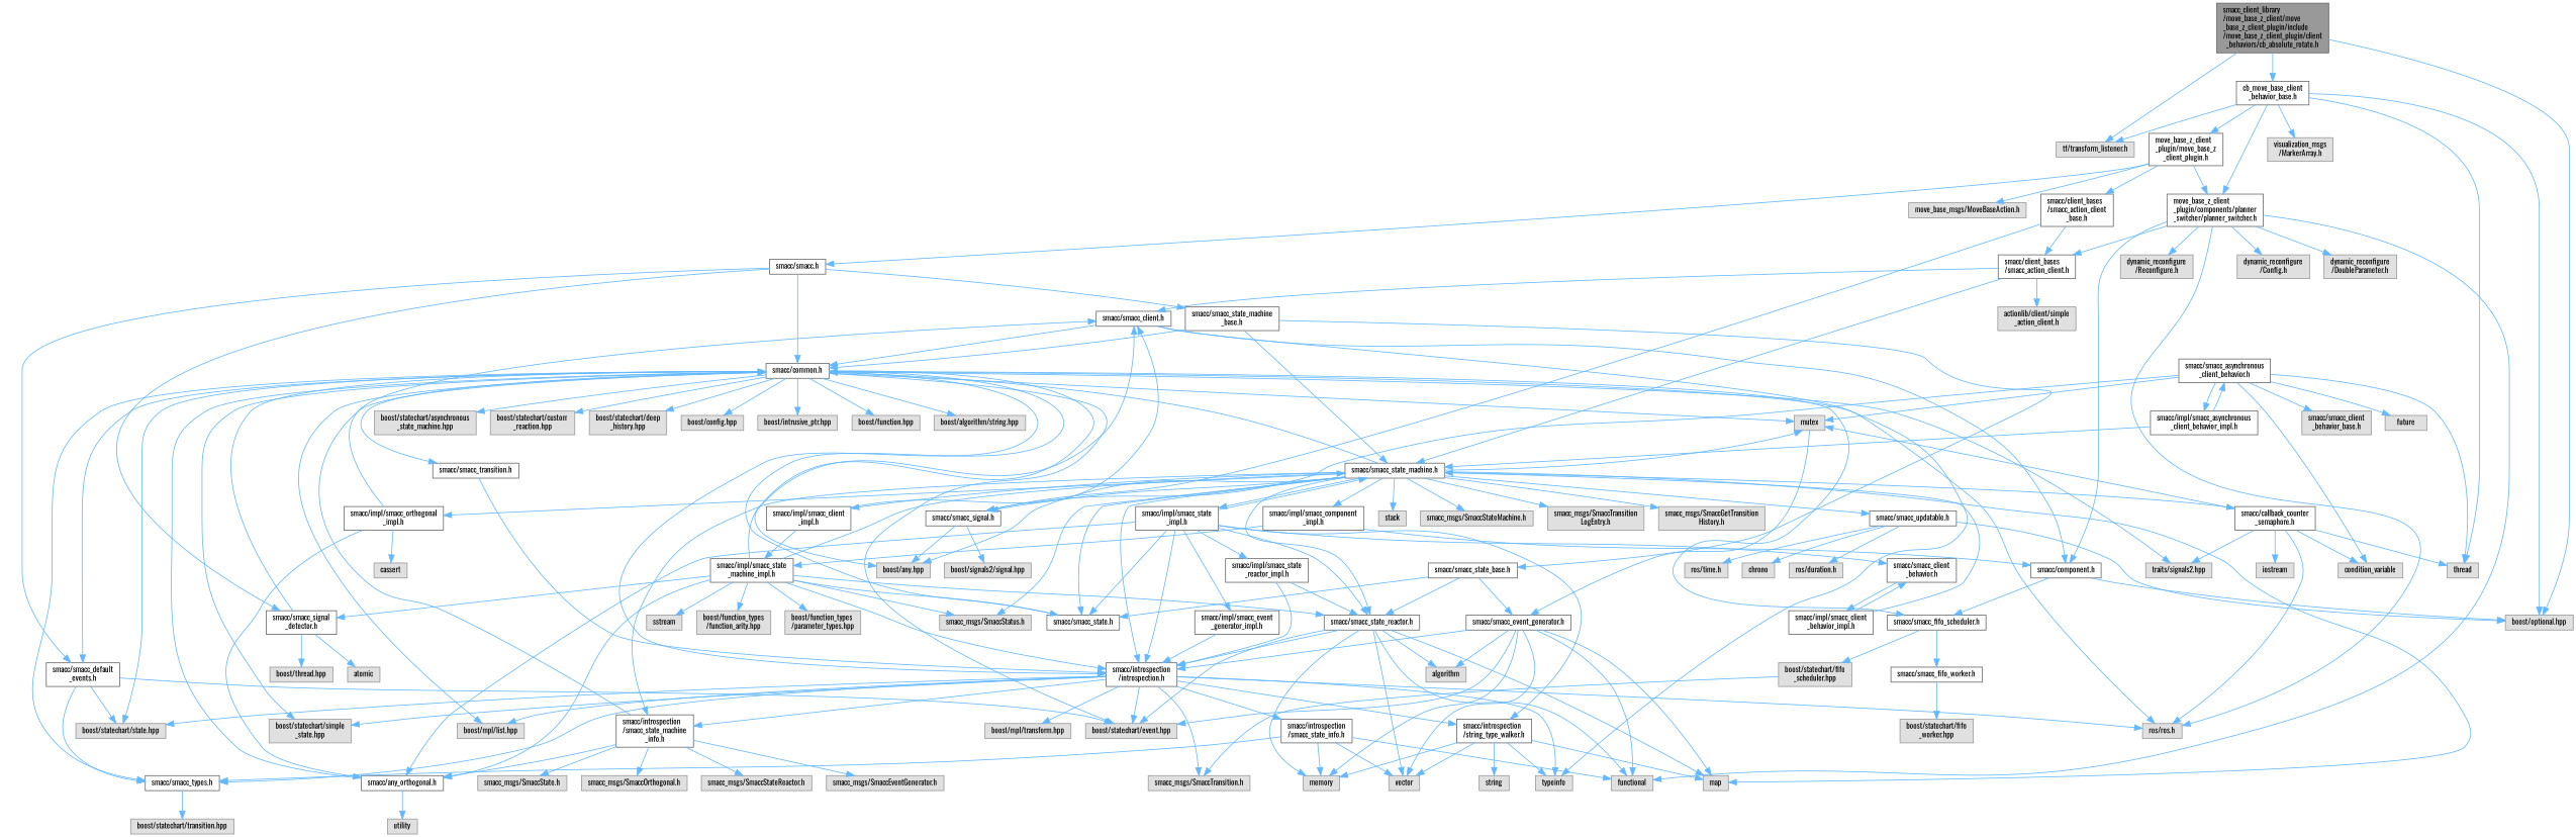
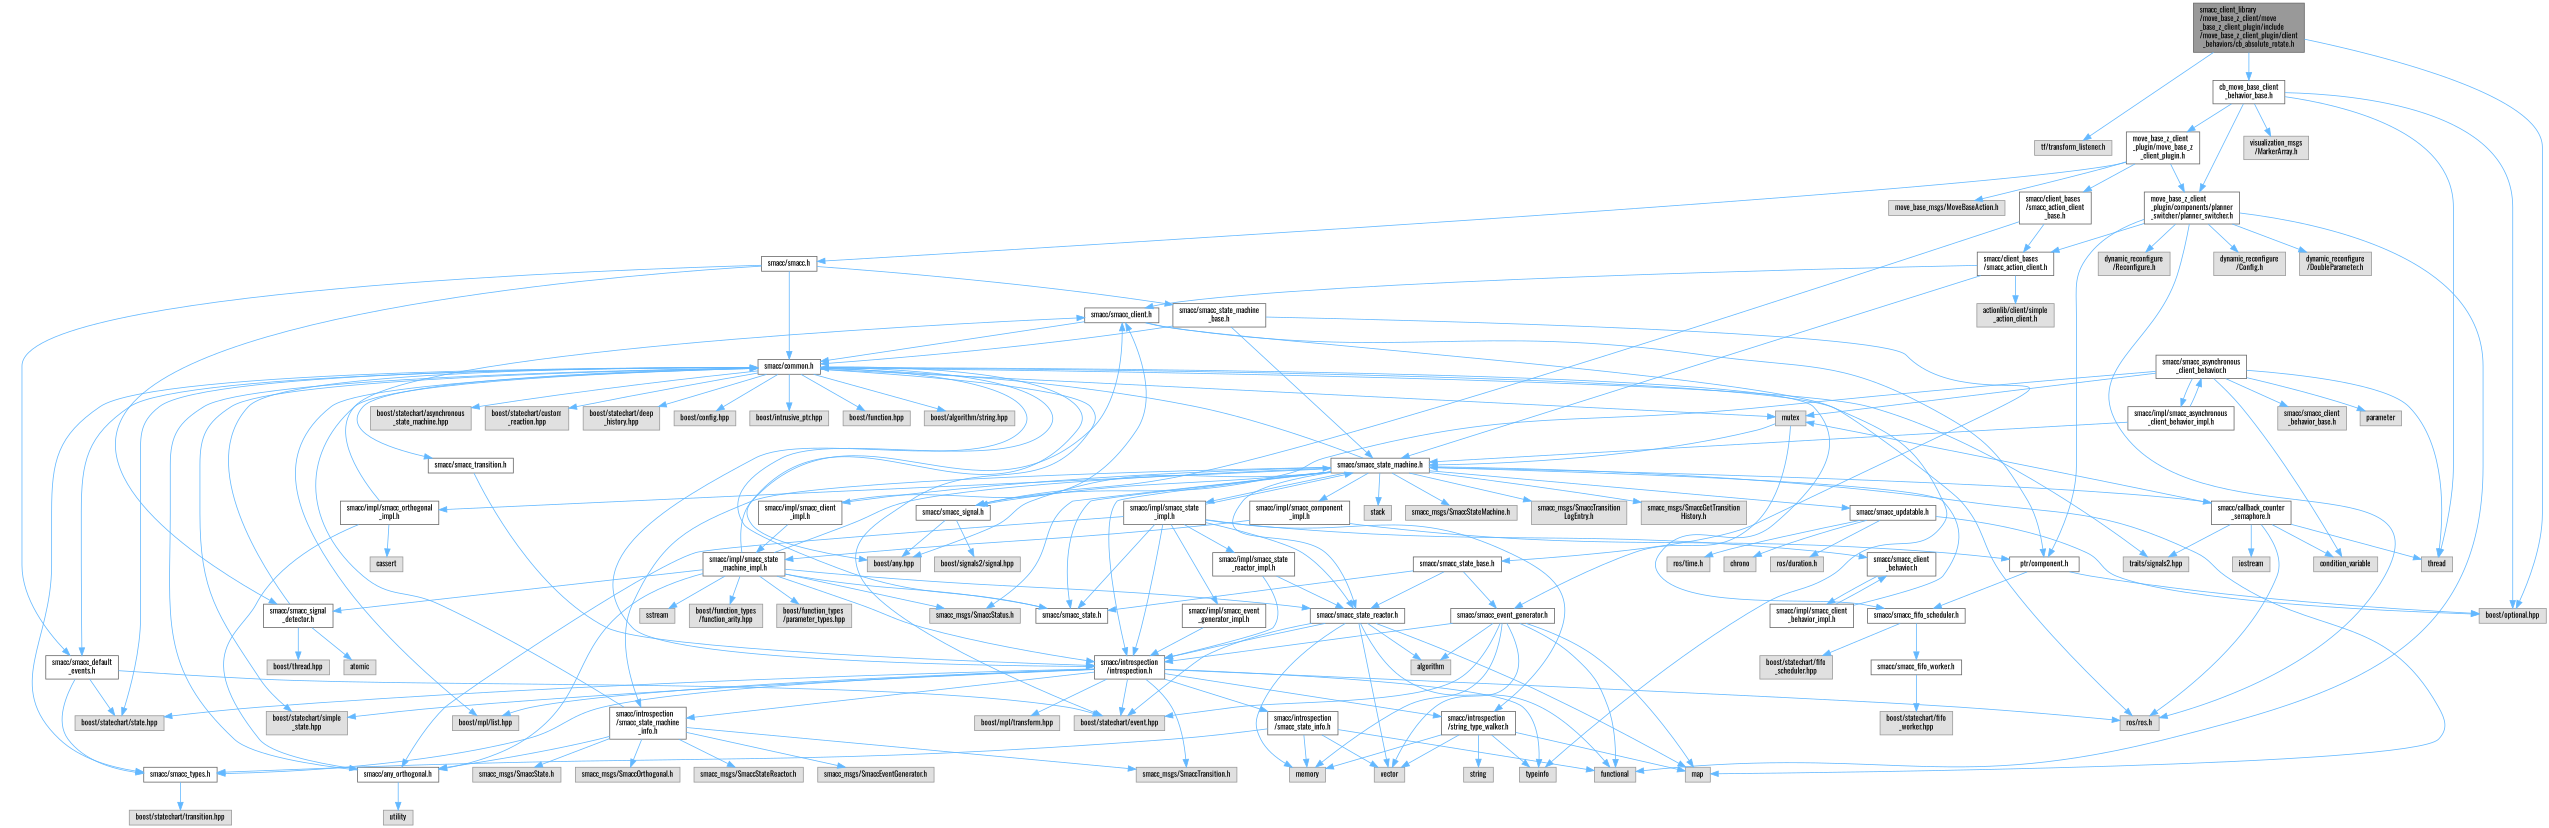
  digraph {
    fontname=Oswald
    node [color=grey60 fillcolor="#E0E0E0" fontname=Oswald fontsize=10 shape=box style=filled]
    edge [color=steelblue1 fontname=Oswald fontsize=10 labelfontname=Helvetica labelfontsize=10 style=solid]
    n1 [color=gray40 fillcolor=grey60 fontcolor=black height=0.2 label="smacc_client_library\l/move_base_z_client/move\l_base_z_client_plugin/include\l/move_base_z_client_plugin/client\l_behaviors/cb_absolute_rotate.h" width=0.4]
    n2 [height=0.2 label="tf/transform_listener.h" width=0.4]
    n3 [height=0.2 label="boost/optional.hpp" width=0.4]
    n4 [color=grey40 fillcolor=white height=0.2 label="cb_move_base_client\l_behavior_base.h" width=0.4]
    n5 [color=grey40 fillcolor=white height=0.2 label="move_base_z_client\l_plugin/components/planner\l_switcher/planner_switcher.h" width=0.4]
    n6 [color=grey40 fillcolor=white height=0.2 label="move_base_z_client\l_plugin/move_base_z\l_client_plugin.h" width=0.4]
    n7 [height=0.2 label="visualization_msgs\l/MarkerArray.h" width=0.4]
    n8 [height=0.2 label=thread width=0.4]
    n9 [color=grey40 fillcolor=white height=0.2 label="smacc/client_bases\l/smacc_action_client.h" width=0.4]
    n10 [height=0.2 label="ros/ros.h" width=0.4]
    n11 [height=0.2 label=functional width=0.4]
-   n12 [color=grey40 fillcolor=white height=0.2 label="smacc/component.h" width=0.4]
+   n12 [color=grey40 fillcolor=white height=0.2 label="ptr/component.h" width=0.4]
    n13 [height=0.2 label="dynamic_reconfigure\l/Config.h" width=0.4]
    n14 [height=0.2 label="dynamic_reconfigure\l/DoubleParameter.h" width=0.4]
    n15 [height=0.2 label="dynamic_reconfigure\l/Reconfigure.h" width=0.4]
    n16 [color=grey40 fillcolor=white height=0.2 label="smacc/smacc.h" width=0.4]
    n17 [color=grey40 fillcolor=white height=0.2 label="smacc/client_bases\l/smacc_action_client\l_base.h" width=0.4]
    n18 [height=0.2 label="move_base_msgs/MoveBaseAction.h" width=0.4]
    n19 [color=grey40 fillcolor=white height=0.2 label="smacc/smacc_asynchronous\l_client_behavior.h" width=0.4]
    n20 [height=0.2 label=mutex width=0.4]
    n21 [color=grey40 fillcolor=white height=0.2 label="smacc/smacc_signal.h" width=0.4]
    n22 [height=0.2 label=condition_variable width=0.4]
    n23 [height=0.2 label="smacc/smacc_client\l_behavior_base.h" width=0.4]
-   n24 [height=0.2 label=future width=0.4]
+   n24 [height=0.2 label=parameter width=0.4]
    n25 [color=grey40 fillcolor=white height=0.2 label="smacc/impl/smacc_asynchronous\l_client_behavior_impl.h" width=0.4]
    n26 [color=grey40 fillcolor=white height=0.2 label="smacc/smacc_client.h" width=0.4]
    n27 [color=grey40 fillcolor=white height=0.2 label="smacc/smacc_state_machine.h" width=0.4]
    n28 [height=0.2 label="actionlib/client/simple\l_action_client.h" width=0.4]
    n29 [color=grey40 fillcolor=white height=0.2 label="smacc/smacc_fifo_scheduler.h" width=0.4]
    n30 [color=grey40 fillcolor=white height=0.2 label="smacc/common.h" width=0.4]
    n31 [height=0.2 label=typeinfo width=0.4]
    n32 [height=0.2 label="boost/any.hpp" width=0.4]
    n33 [color=grey40 fillcolor=white height=0.2 label="smacc/introspection\l/introspection.h" width=0.4]
    n34 [color=grey40 fillcolor=white height=0.2 label="smacc/introspection\l/smacc_state_machine\l_info.h" width=0.4]
    n35 [height=0.2 label=map width=0.4]
    n36 [height=0.2 label=stack width=0.4]
    n37 [color=grey40 fillcolor=white height=0.2 label="smacc/smacc_updatable.h" width=0.4]
    n38 [height=0.2 label="smacc_msgs/SmaccStateMachine.h" width=0.4]
    n39 [height=0.2 label="smacc_msgs/SmaccTransition\lLogEntry.h" width=0.4]
    n40 [height=0.2 label="smacc_msgs/SmaccStatus.h" width=0.4]
    n41 [height=0.2 label="smacc_msgs/SmaccGetTransition\lHistory.h" width=0.4]
    n42 [color=grey40 fillcolor=white height=0.2 label="smacc/smacc_state.h" width=0.4]
    n43 [color=grey40 fillcolor=white height=0.2 label="smacc/smacc_state_reactor.h" width=0.4]
    n44 [color=grey40 fillcolor=white height=0.2 label="smacc/callback_counter\l_semaphore.h" width=0.4]
    n45 [color=grey40 fillcolor=white height=0.2 label="smacc/impl/smacc_state\l_impl.h" width=0.4]
    n46 [color=grey40 fillcolor=white height=0.2 label="smacc/impl/smacc_client\l_impl.h" width=0.4]
    n47 [color=grey40 fillcolor=white height=0.2 label="smacc/impl/smacc_component\l_impl.h" width=0.4]
    n48 [color=grey40 fillcolor=white height=0.2 label="smacc/impl/smacc_orthogonal\l_impl.h" width=0.4]
    n49 [height=0.2 label="boost/statechart/state.hpp" width=0.4]
    n50 [height=0.2 label="boost/statechart/simple\l_state.hpp" width=0.4]
    n51 [height=0.2 label="boost/statechart/event.hpp" width=0.4]
    n52 [height=0.2 label="boost/statechart/asynchronous\l_state_machine.hpp" width=0.4]
    n53 [height=0.2 label="boost/statechart/custom\l_reaction.hpp" width=0.4]
    n54 [height=0.2 label="boost/statechart/deep\l_history.hpp" width=0.4]
    n55 [height=0.2 label="boost/config.hpp" width=0.4]
    n56 [height=0.2 label="boost/intrusive_ptr.hpp" width=0.4]
    n57 [height=0.2 label="boost/function.hpp" width=0.4]
    n58 [height=0.2 label="traits/signals2.hpp" width=0.4]
    n59 [height=0.2 label="boost/mpl/list.hpp" width=0.4]
    n60 [height=0.2 label="boost/algorithm/string.hpp" width=0.4]
    n61 [color=grey40 fillcolor=white height=0.2 label="smacc/smacc_types.h" width=0.4]
    n62 [color=grey40 fillcolor=white height=0.2 label="smacc/smacc_default\l_events.h" width=0.4]
    n63 [color=grey40 fillcolor=white height=0.2 label="smacc/smacc_transition.h" width=0.4]
    n64 [color=grey40 fillcolor=white height=0.2 label="smacc/smacc_event_generator.h" width=0.4]
    n65 [height=0.2 label="boost/statechart/fifo\l_scheduler.hpp" width=0.4]
    n66 [color=grey40 fillcolor=white height=0.2 label="smacc/smacc_fifo_worker.h" width=0.4]
    n67 [height=0.2 label="boost/statechart/transition.hpp" width=0.4]
    n68 [height=0.2 label="boost/mpl/transform.hpp" width=0.4]
    n69 [color=grey40 fillcolor=white height=0.2 label="smacc/introspection\l/string_type_walker.h" width=0.4]
    n70 [color=grey40 fillcolor=white height=0.2 label="smacc/introspection\l/smacc_state_info.h" width=0.4]
    n71 [height=0.2 label="smacc_msgs/SmaccTransition.h" width=0.4]
    n72 [height=0.2 label="boost/statechart/fifo\l_worker.hpp" width=0.4]
    n73 [height=0.2 label=string width=0.4]
    n74 [height=0.2 label=memory width=0.4]
    n75 [height=0.2 label=vector width=0.4]
    n76 [color=grey40 fillcolor=white height=0.2 label="smacc/any_orthogonal.h" width=0.4]
    n77 [height=0.2 label="smacc_msgs/SmaccState.h" width=0.4]
    n78 [height=0.2 label="smacc_msgs/SmaccOrthogonal.h" width=0.4]
    n79 [height=0.2 label="smacc_msgs/SmaccStateReactor.h" width=0.4]
    n80 [height=0.2 label="smacc_msgs/SmaccEventGenerator.h" width=0.4]
    n81 [height=0.2 label=utility width=0.4]
    n82 [height=0.2 label=chrono width=0.4]
    n83 [height=0.2 label="ros/duration.h" width=0.4]
    n84 [height=0.2 label="ros/time.h" width=0.4]
    n85 [height=0.2 label="boost/signals2/signal.hpp" width=0.4]
    n86 [height=0.2 label=algorithm width=0.4]
    n87 [height=0.2 label=iostream width=0.4]
    n88 [color=grey40 fillcolor=white height=0.2 label="smacc/smacc_client\l_behavior.h" width=0.4]
    n89 [color=grey40 fillcolor=white height=0.2 label="smacc/impl/smacc_state\l_reactor_impl.h" width=0.4]
    n90 [color=grey40 fillcolor=white height=0.2 label="smacc/impl/smacc_event\l_generator_impl.h" width=0.4]
    n91 [color=grey40 fillcolor=white height=0.2 label="smacc/impl/smacc_state\l_machine_impl.h" width=0.4]
    n92 [height=0.2 label=cassert width=0.4]
    n93 [color=grey40 fillcolor=white height=0.2 label="smacc/impl/smacc_client\l_behavior_impl.h" width=0.4]
    n94 [color=grey40 fillcolor=white height=0.2 label="smacc/smacc_signal\l_detector.h" width=0.4]
    n95 [height=0.2 label=sstream width=0.4]
    n96 [height=0.2 label="boost/function_types\l/function_arity.hpp" width=0.4]
    n97 [height=0.2 label="boost/function_types\l/parameter_types.hpp" width=0.4]
    n98 [height=0.2 label="boost/thread.hpp" width=0.4]
    n99 [height=0.2 label=atomic width=0.4]
    n100 [color=grey40 fillcolor=white height=0.2 label="smacc/smacc_state_machine\l_base.h" width=0.4]
    n101 [color=grey40 fillcolor=white height=0.2 label="smacc/smacc_state_base.h" width=0.4]
    n1 -> n2
    n1 -> n3
    n1 -> n4
-   n4 -> n2
    n4 -> n3
    n4 -> n5
    n4 -> n6
    n4 -> n7
    n4 -> n8
    n5 -> n9
    n5 -> n10
    n5 -> n11
    n5 -> n12
    n5 -> n13
    n5 -> n14
    n5 -> n15
    n6 -> n5
    n6 -> n16
    n6 -> n17
    n6 -> n18
    n9 -> n26
    n9 -> n27
    n9 -> n28
    n12 -> n3
    n12 -> n29
    n16 -> n30
    n16 -> n62
    n16 -> n94
    n16 -> n100
    n17 -> n9
    n17 -> n21
    n19 -> n8
    n19 -> n20
    n19 -> n21
    n19 -> n22
    n19 -> n23
    n19 -> n24
    n19 -> n25
    n20 -> n64
    n21 -> n32
    n21 -> n85
    n25 -> n19
    n25 -> n27
    n26 -> n12
    n26 -> n30
    n26 -> n31
-   n27 -> n20
+   n20 -> n27
    n27 -> n21
    n27 -> n30
    n27 -> n32
    n27 -> n33
    n27 -> n34
    n27 -> n35
    n27 -> n36
    n27 -> n37
    n27 -> n38
    n27 -> n39
    n27 -> n40
    n27 -> n41
    n27 -> n42
    n27 -> n43
    n27 -> n44
    n27 -> n45
    n27 -> n46
    n27 -> n47
    n27 -> n48
    n29 -> n65
    n29 -> n66
    n30 -> n10
    n30 -> n20
    n30 -> n29
    n30 -> n32
    n30 -> n33
    n30 -> n49
    n30 -> n50
    n30 -> n51
    n30 -> n52
    n30 -> n53
    n30 -> n54
    n30 -> n55
    n30 -> n56
    n30 -> n57
    n30 -> n58
    n30 -> n59
    n30 -> n60
    n30 -> n61
    n30 -> n62
    n30 -> n63
    n33 -> n10
    n33 -> n31
    n33 -> n34
    n33 -> n49
    n33 -> n50
    n33 -> n51
    n33 -> n59
    n33 -> n61
    n33 -> n68
    n33 -> n69
    n33 -> n70
    n33 -> n71
    n34 -> n30
-   n65 -> n71
+   n34 -> n71
    n34 -> n76
    n34 -> n77
    n34 -> n78
    n34 -> n79
    n34 -> n80
    n37 -> n3
    n37 -> n82
    n37 -> n83
    n37 -> n84
    n42 -> n30
    n43 -> n11
    n43 -> n33
    n43 -> n35
    n43 -> n51
    n43 -> n74
    n43 -> n75
    n43 -> n86
    n44 -> n8
    n44 -> n10
    n44 -> n20
    n44 -> n22
    n44 -> n58
    n44 -> n87
    n45 -> n27
    n45 -> n33
    n45 -> n42
    n45 -> n43
    n45 -> n69
    n45 -> n76
    n45 -> n88
    n45 -> n89
    n45 -> n90
    n46 -> n26
    n46 -> n91
    n47 -> n12
    n47 -> n91
    n48 -> n26
    n48 -> n76
    n48 -> n92
    n61 -> n67
    n62 -> n49
    n62 -> n51
    n62 -> n61
    n63 -> n33
    n64 -> n11
    n64 -> n33
    n64 -> n35
    n64 -> n51
    n64 -> n74
    n64 -> n75
    n64 -> n86
    n66 -> n72
    n69 -> n31
    n69 -> n35
    n69 -> n73
    n69 -> n74
    n69 -> n75
    n70 -> n11
    n70 -> n61
    n70 -> n74
    n70 -> n75
    n76 -> n30
    n76 -> n81
    n88 -> n93
    n89 -> n33
    n89 -> n43
    n90 -> n33
    n91 -> n26
    n91 -> n27
    n91 -> n33
    n91 -> n40
    n91 -> n42
    n91 -> n43
    n91 -> n76
    n91 -> n94
    n91 -> n95
    n91 -> n96
    n91 -> n97
    n93 -> n27
    n93 -> n88
    n94 -> n30
    n94 -> n98
    n94 -> n99
    n100 -> n27
    n100 -> n30
    n100 -> n101
    n101 -> n42
    n101 -> n43
    n101 -> n64
  }
